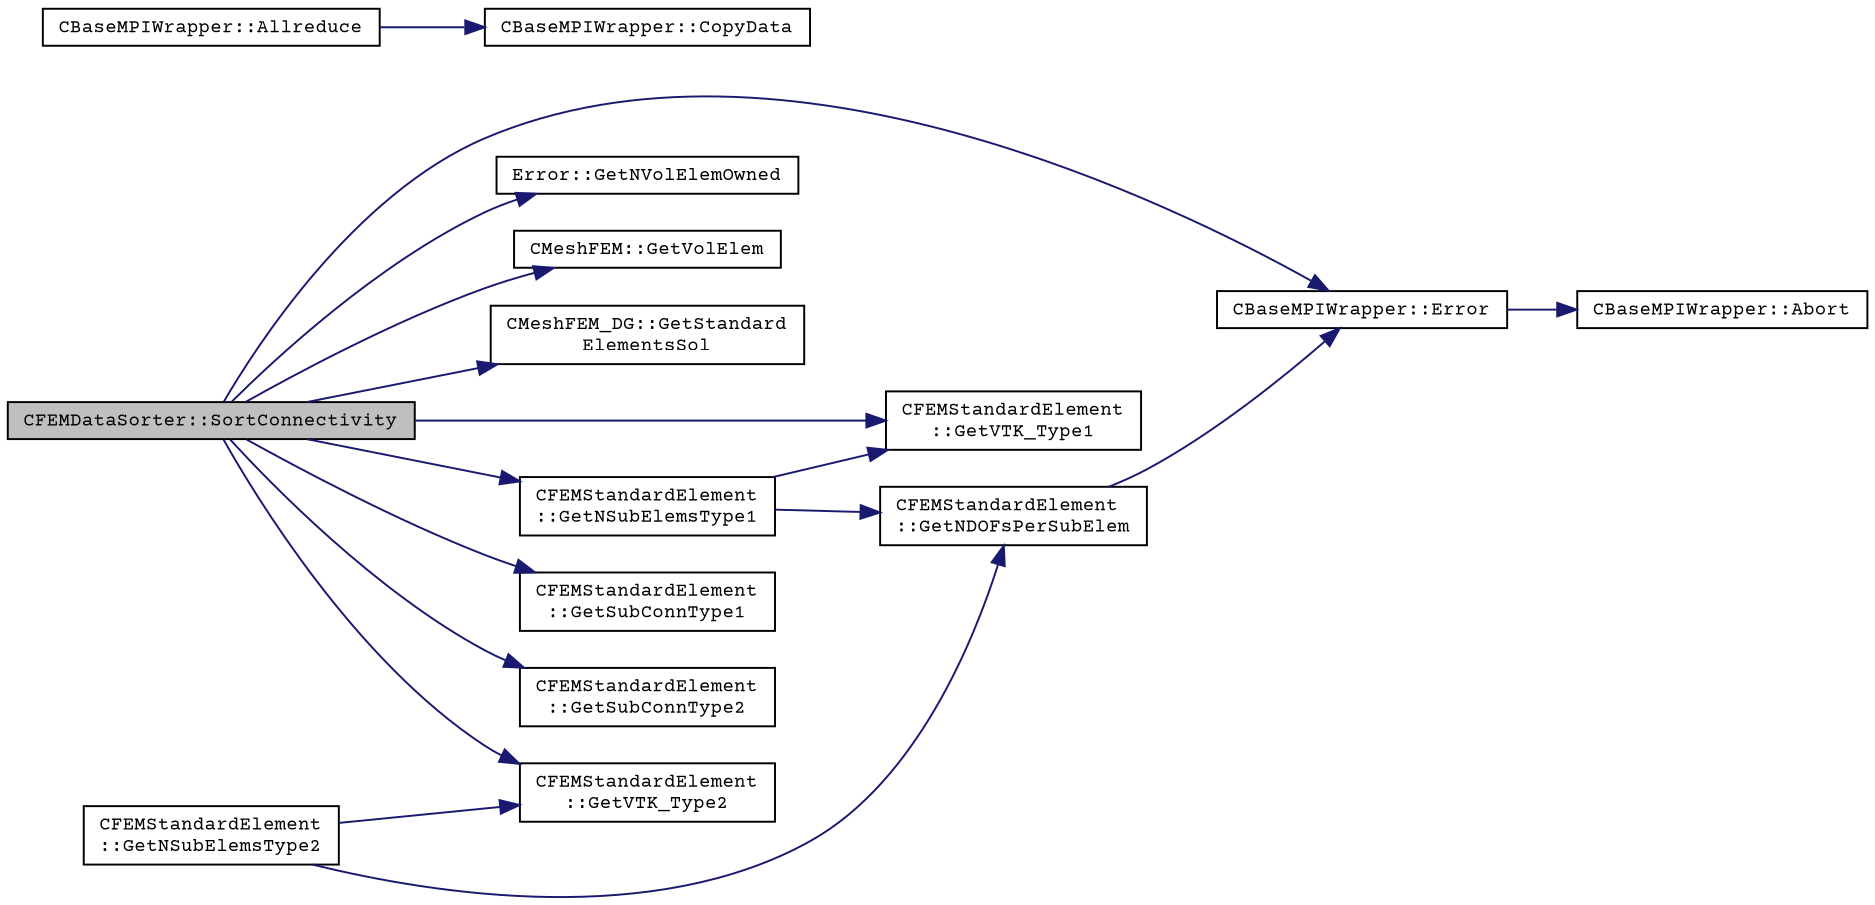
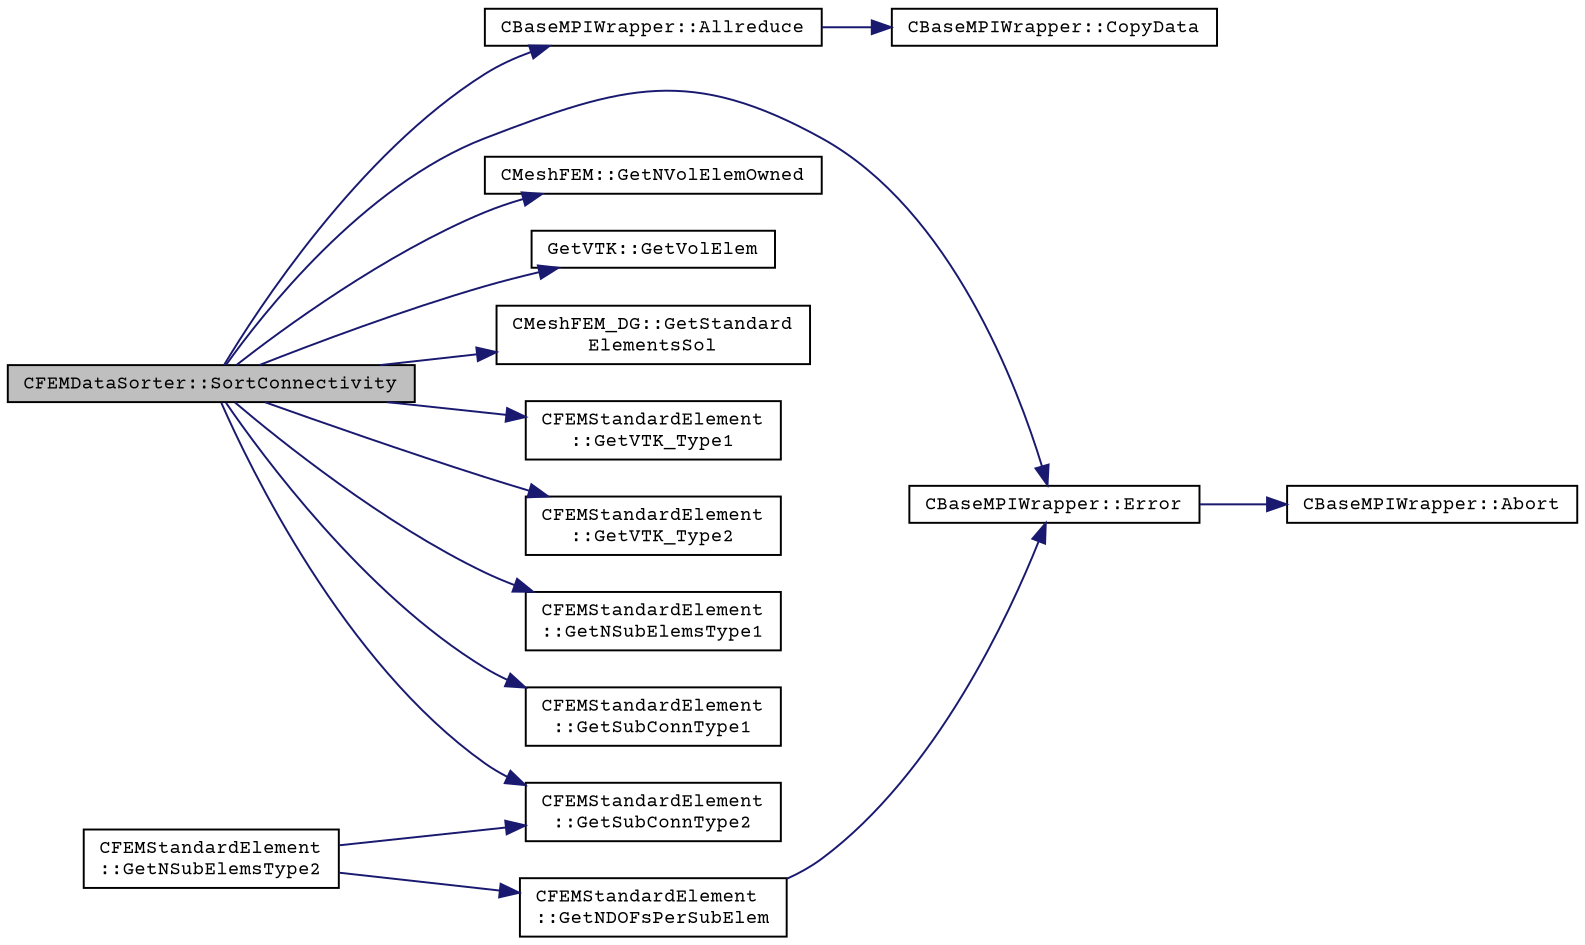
  digraph {
    fontname="Courier Prime"
    rankdir=LR
    node [color=black fillcolor=white fontname="Courier Prime" fontsize=10 shape=record style=filled]
    edge [color=midnightblue fontname="Courier Prime" fontsize=10 labelfontname=Helvetica labelfontsize=10 style=solid]
    n1 [fillcolor=grey75 fontcolor=black height=0.2 label="CFEMDataSorter::SortConnectivity" width=0.4]
    n2 [height=0.2 label="CBaseMPIWrapper::Allreduce" width=0.4]
    n3 [height=0.2 label="CBaseMPIWrapper::Error" width=0.4]
-   n4 [height=0.2 label="Error::GetNVolElemOwned" width=0.4]
-   n5 [height=0.2 label="CMeshFEM::GetVolElem" width=0.4]
+   n4 [height=0.2 label="CMeshFEM::GetNVolElemOwned" width=0.4]
+   n5 [height=0.2 label="GetVTK::GetVolElem" width=0.4]
    n6 [height=0.2 label="CMeshFEM_DG::GetStandard\lElementsSol" width=0.4]
    n7 [height=0.2 label="CFEMStandardElement\l::GetVTK_Type1" width=0.4]
    n8 [height=0.2 label="CFEMStandardElement\l::GetVTK_Type2" width=0.4]
    n9 [height=0.2 label="CFEMStandardElement\l::GetNSubElemsType1" width=0.4]
    n10 [height=0.2 label="CFEMStandardElement\l::GetSubConnType1" width=0.4]
    n11 [height=0.2 label="CFEMStandardElement\l::GetSubConnType2" width=0.4]
    n12 [height=0.2 label="CBaseMPIWrapper::CopyData" width=0.4]
    n13 [height=0.2 label="CBaseMPIWrapper::Abort" width=0.4]
    n14 [height=0.2 label="CFEMStandardElement\l::GetNDOFsPerSubElem" width=0.4]
    n15 [height=0.2 label="CFEMStandardElement\l::GetNSubElemsType2" width=0.4]
+   n1 -> n2
    n1 -> n3
    n1 -> n4
    n1 -> n5
    n1 -> n6
    n1 -> n7
    n1 -> n8
    n1 -> n9
    n1 -> n10
    n1 -> n11
    n2 -> n12
    n3 -> n13
-   n9 -> n7
-   n9 -> n14
    n14 -> n3
-   n15 -> n8
+   n15 -> n11
    n15 -> n14
  }
